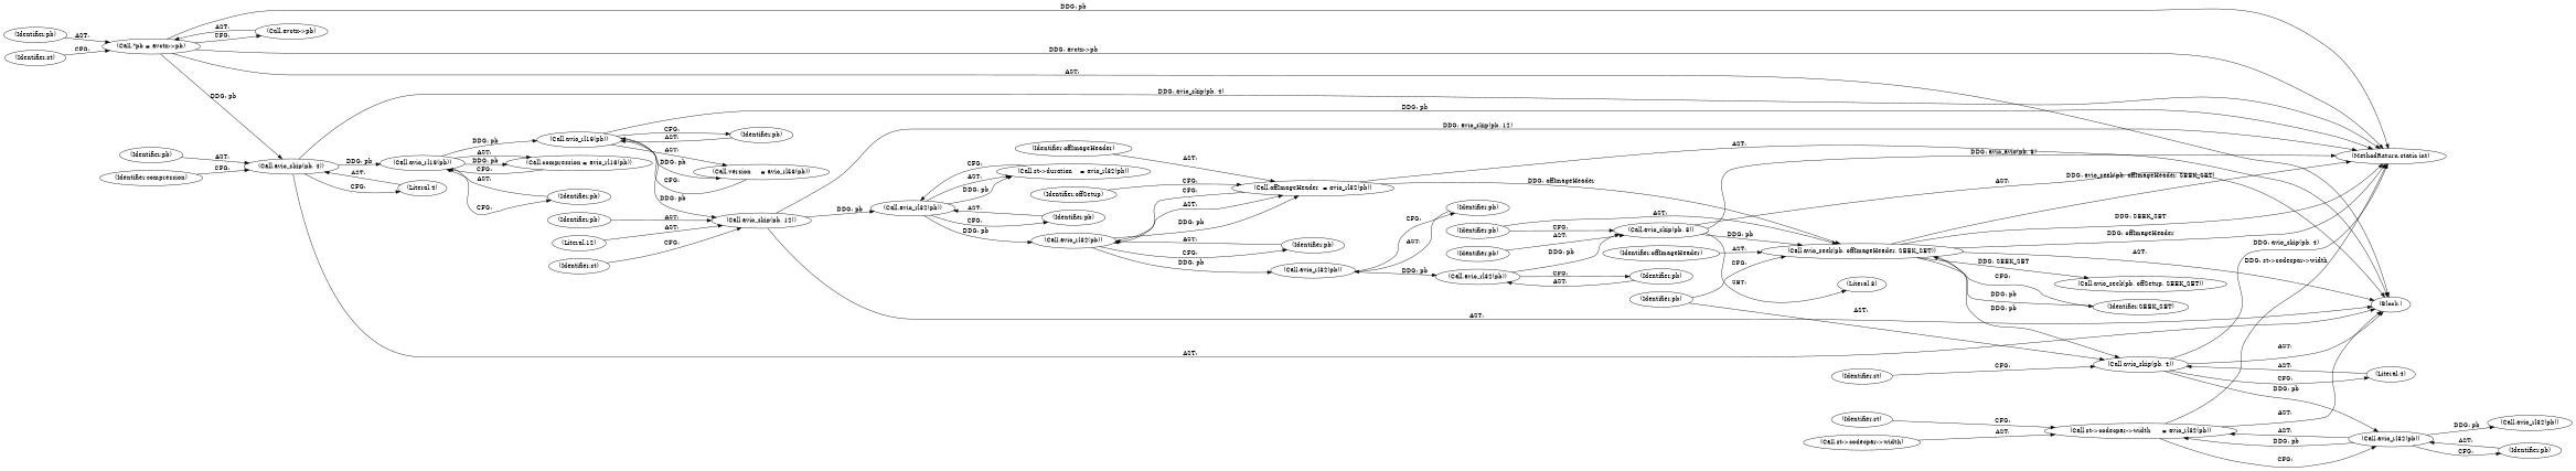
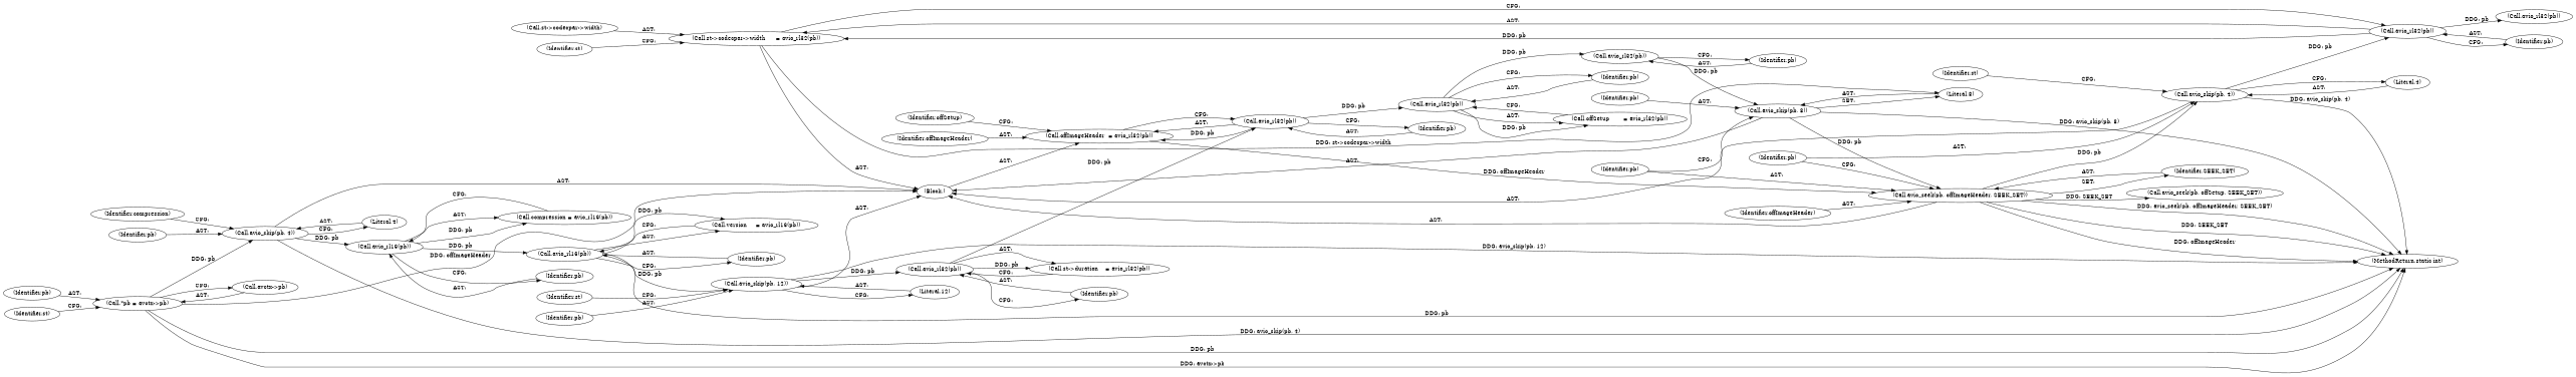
  digraph {
    rankdir=LR
    n1 [label="(Call,st->codecpar->width      = avio_rl32(pb))"]
    n2 [label="(Call,avio_rl32(pb))"]
    n3 [label="(MethodReturn,static int)"]
    n4 [label="(Block,)"]
    n5 [label="(Call,avio_rl32(pb))"]
    n6 [label="(Identifier,pb)"]
    n7 [label="(Call,avio_skip(pb, 4))"]
    n8 [label="(Literal,4)"]
    n9 [label="(Call,avio_seek(pb, offImageHeader, SEEK_SET))"]
    n10 [label="(Call,avio_seek(pb, offSetup, SEEK_SET))"]
    n11 [label="(Identifier,SEEK_SET)"]
    n12 [label="(Call,avio_skip(pb, 8))"]
    n13 [label="(Literal,8)"]
    n14 [label="(Call,avio_rl32(pb))"]
    n15 [label="(Identifier,pb)"]
    n16 [label="(Call,avio_rl32(pb))"]
    n17 [label="(Identifier,pb)"]
+   n18 [label="(Call,offSetup        = avio_rl32(pb))"]
    n19 [label="(Call,avio_rl32(pb))"]
    n20 [label="(Call,offImageHeader  = avio_rl32(pb))"]
    n21 [label="(Identifier,pb)"]
    n22 [label="(Call,avio_rl32(pb))"]
    n23 [label="(Identifier,pb)"]
    n24 [label="(Call,st->duration    = avio_rl32(pb))"]
    n25 [label="(Call,avio_skip(pb, 12))"]
    n26 [label="(Literal,12)"]
    n27 [label="(Call,avio_rl16(pb))"]
    n28 [label="(Identifier,pb)"]
-   n29 [label="(Call,version     = avio_rl56(pb))"]
+   n29 [label="(Call,version     = avio_rl16(pb))"]
    n30 [label="(Call,avio_rl16(pb))"]
    n31 [label="(Call,compression = avio_rl16(pb))"]
    n32 [label="(Identifier,pb)"]
    n33 [label="(Call,avio_skip(pb, 4))"]
    n34 [label="(Literal,4)"]
    n35 [label="(Call,*pb = avctx->pb)"]
    n36 [label="(Call,avctx->pb)"]
    n37 [label="(Identifier,pb)"]
    n38 [label="(Identifier,pb)"]
    n39 [label="(Identifier,pb)"]
    n40 [label="(Identifier,pb)"]
    n41 [label="(Identifier,st)"]
    n42 [label="(Identifier,offImageHeader)"]
    n43 [label="(Identifier,pb)"]
    n44 [label="(Identifier,offImageHeader)"]
    n45 [label="(Identifier,offSetup)"]
    n46 [label="(Identifier,st)"]
    n47 [label="(Identifier,compression)"]
    n48 [label="(Call,st->codecpar->width)"]
    n49 [label="(Identifier,st)"]
    n50 [label="(Identifier,st)"]
    n51 [label="(Identifier,pb)"]
    n1 -> n2 [label="CFG: "]
-   n1 -> n3 [label="DDG: st->codecpar->width"]
+   n1 -> n13 [label="DDG: st->codecpar->width"]
    n1 -> n4 [label="AST: "]
    n2 -> n1 [label="AST: "]
    n2 -> n1 [label="DDG: pb"]
    n2 -> n5 [label="DDG: pb"]
    n2 -> n6 [label="CFG: "]
    n6 -> n2 [label="AST: "]
    n7 -> n2 [label="DDG: pb"]
    n7 -> n3 [label="DDG: avio_skip(pb, 4)"]
    n7 -> n4 [label="AST: "]
    n7 -> n8 [label="CFG: "]
    n8 -> n7 [label="AST: "]
    n9 -> n3 [label="DDG: SEEK_SET"]
    n9 -> n3 [label="DDG: offImageHeader"]
    n9 -> n3 [label="DDG: avio_seek(pb, offImageHeader, SEEK_SET)"]
    n9 -> n4 [label="AST: "]
    n9 -> n7 [label="DDG: pb"]
    n9 -> n10 [label="DDG: SEEK_SET"]
-   n9 -> n11 [label="CFG: "]
-   n11 -> n9 [label="DDG: pb"]
-   n12 -> n3 [label="DDG: avio_avio(pb, 8)"]
+   n9 -> n11 [label="SET: "]
+   n11 -> n9 [label="AST: "]
+   n12 -> n3 [label="DDG: avio_skip(pb, 8)"]
    n12 -> n4 [label="AST: "]
    n12 -> n9 [label="DDG: pb"]
    n12 -> n13 [label="SET: "]
+   n13 -> n12 [label="AST: "]
    n14 -> n12 [label="DDG: pb"]
    n14 -> n15 [label="CFG: "]
    n15 -> n14 [label="AST: "]
    n16 -> n14 [label="DDG: pb"]
    n16 -> n17 [label="CFG: "]
+   n16 -> n18 [label="AST: "]
+   n16 -> n18 [label="DDG: pb"]
    n17 -> n16 [label="AST: "]
+   n18 -> n16 [label="CFG: "]
    n19 -> n16 [label="DDG: pb"]
    n19 -> n20 [label="AST: "]
    n19 -> n20 [label="DDG: pb"]
    n19 -> n21 [label="CFG: "]
-   n20 -> n4 [label="AST: "]
+   n4 -> n20 [label="AST: "]
    n20 -> n9 [label="DDG: offImageHeader"]
    n20 -> n19 [label="CFG: "]
    n21 -> n19 [label="AST: "]
    n22 -> n19 [label="DDG: pb"]
    n22 -> n23 [label="CFG: "]
    n22 -> n24 [label="AST: "]
    n22 -> n24 [label="DDG: pb"]
    n23 -> n22 [label="AST: "]
    n24 -> n22 [label="CFG: "]
    n25 -> n3 [label="DDG: avio_skip(pb, 12)"]
    n25 -> n4 [label="AST: "]
    n25 -> n22 [label="DDG: pb"]
+   n25 -> n26 [label="CFG: "]
    n26 -> n25 [label="AST: "]
    n27 -> n3 [label="DDG: pb"]
    n27 -> n25 [label="DDG: pb"]
    n27 -> n28 [label="CFG: "]
    n27 -> n29 [label="AST: "]
    n27 -> n29 [label="DDG: pb"]
    n28 -> n27 [label="AST: "]
    n29 -> n27 [label="CFG: "]
    n30 -> n27 [label="DDG: pb"]
    n30 -> n31 [label="AST: "]
    n30 -> n31 [label="DDG: pb"]
    n30 -> n32 [label="CFG: "]
    n31 -> n30 [label="CFG: "]
    n32 -> n30 [label="AST: "]
    n33 -> n3 [label="DDG: avio_skip(pb, 4)"]
    n33 -> n4 [label="AST: "]
    n33 -> n30 [label="DDG: pb"]
    n33 -> n34 [label="CFG: "]
    n34 -> n33 [label="AST: "]
    n35 -> n3 [label="DDG: pb"]
    n35 -> n3 [label="DDG: avctx->pb"]
-   n35 -> n4 [label="AST: "]
+   n35 -> n4 [label="DDG: offImageHeader"]
    n35 -> n33 [label="DDG: pb"]
    n35 -> n36 [label="CFG: "]
    n36 -> n35 [label="AST: "]
    n37 -> n25 [label="AST: "]
    n38 -> n33 [label="AST: "]
    n39 -> n35 [label="AST: "]
    n40 -> n9 [label="AST: "]
    n40 -> n12 [label="CFG: "]
    n41 -> n35 [label="CFG: "]
    n42 -> n9 [label="AST: "]
    n43 -> n7 [label="AST: "]
    n43 -> n9 [label="CFG: "]
    n44 -> n20 [label="AST: "]
    n45 -> n20 [label="CFG: "]
    n46 -> n7 [label="CFG: "]
    n47 -> n33 [label="CFG: "]
    n48 -> n1 [label="AST: "]
    n49 -> n1 [label="CFG: "]
    n50 -> n25 [label="CFG: "]
    n51 -> n12 [label="AST: "]
  }
